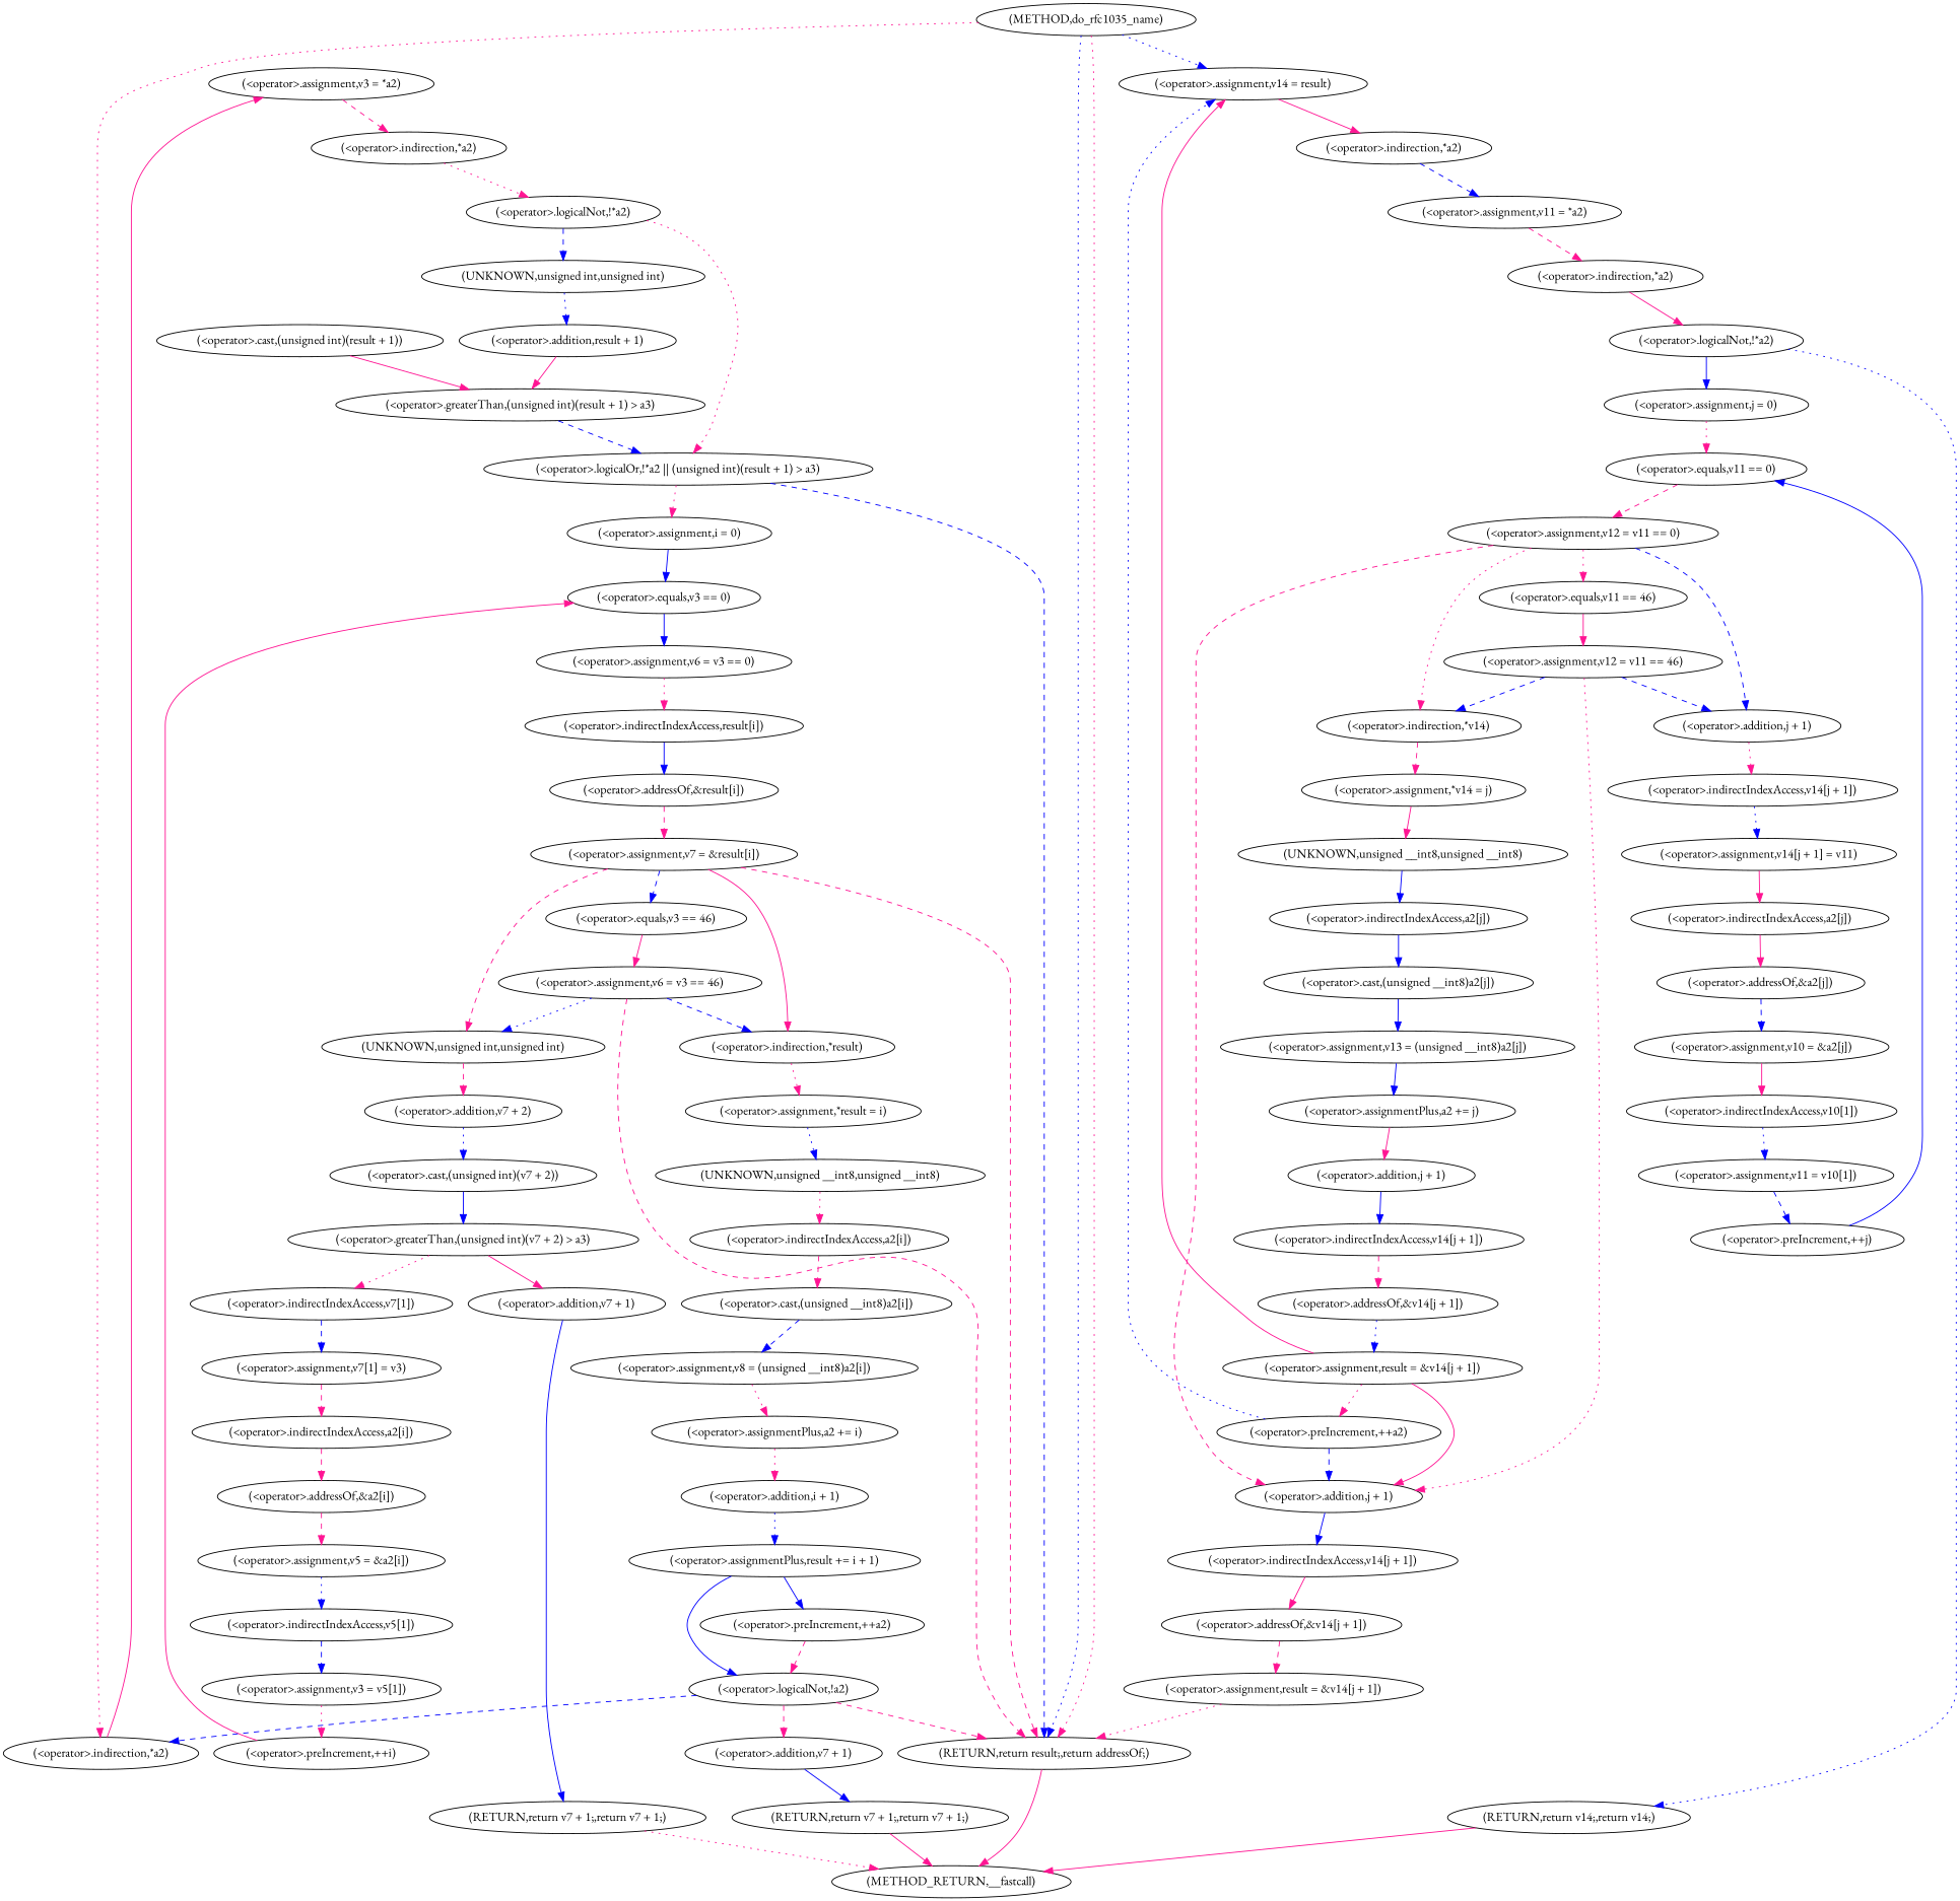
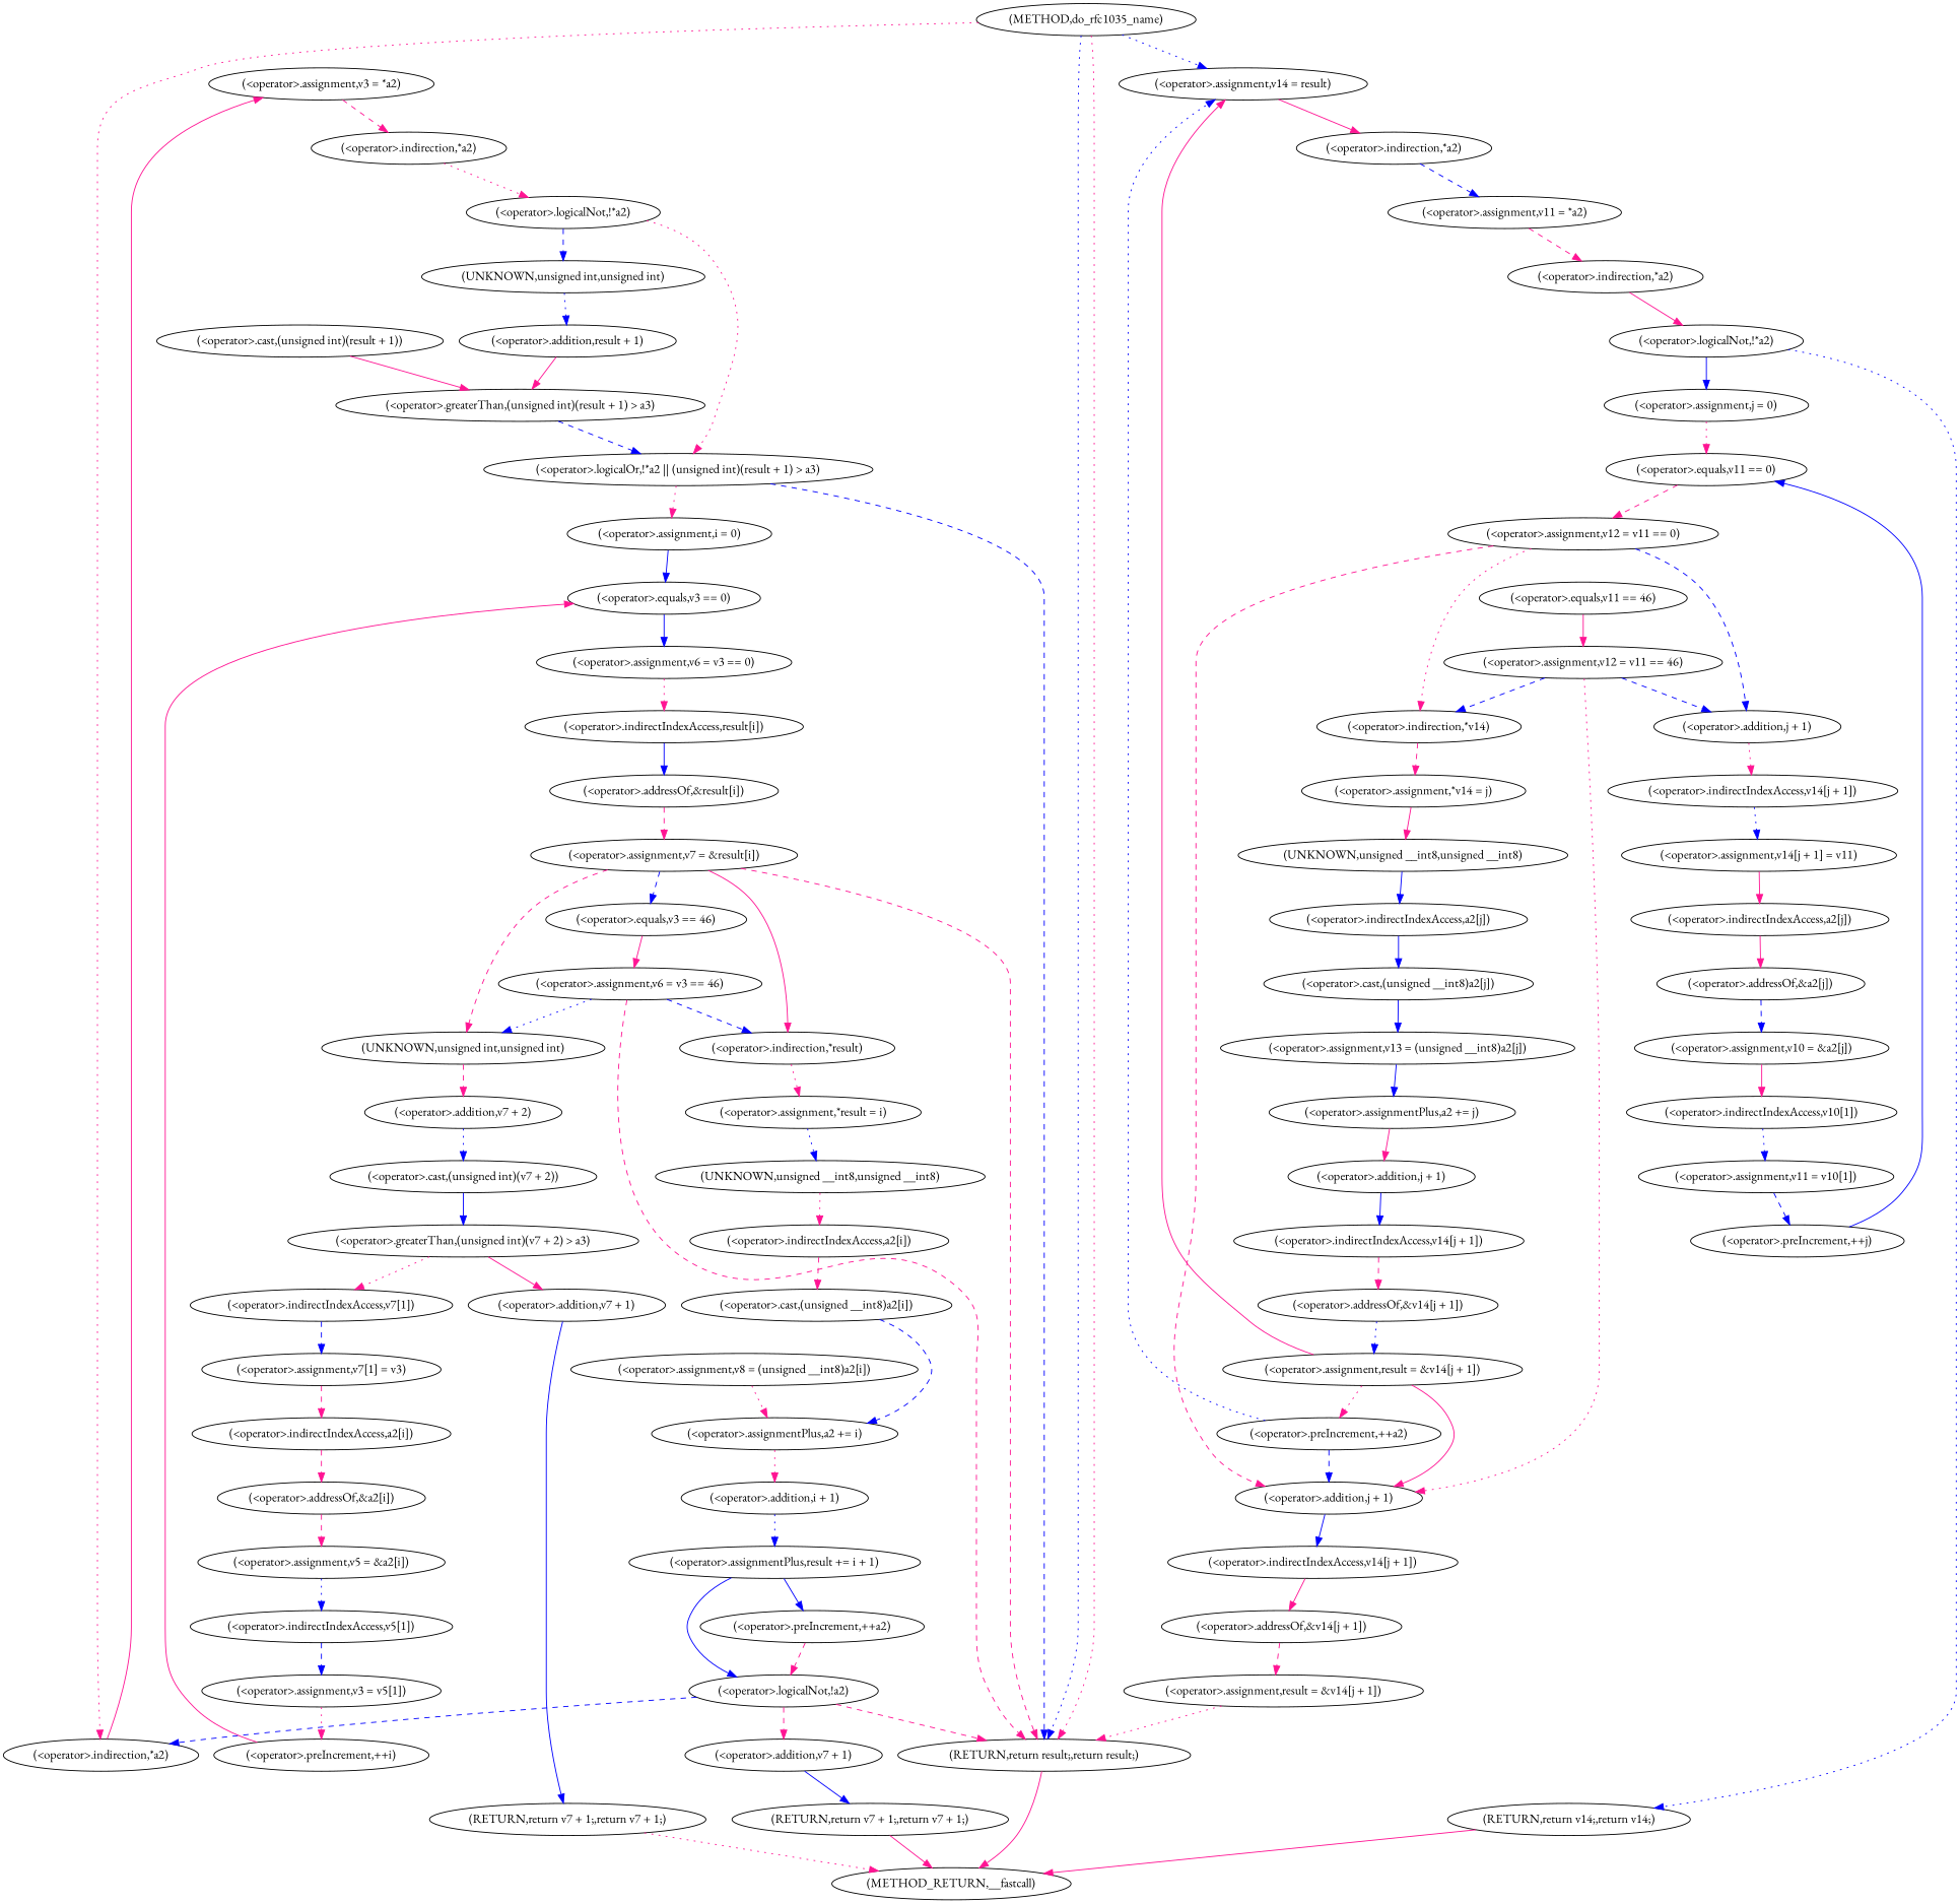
  digraph {
    fontname="EB Garamond"
    node [fontname="EB Garamond"]
    edge [color=deeppink fontname="EB Garamond" style=solid]
    n1 [label="(<operator>.assignment,v3 = *a2)"]
    n2 [label="(<operator>.indirection,*a2)"]
    n3 [label="(<operator>.logicalNot,!*a2)"]
    n4 [label="(<operator>.indirection,*a2)"]
    n5 [label="(<operator>.logicalOr,!*a2 || (unsigned int)(result + 1) > a3)"]
    n6 [label="(<operator>.assignment,i = 0)"]
-   n7 [label="(RETURN,return result;,return addressOf;)"]
+   n7 [label="(RETURN,return result;,return result;)"]
    n8 [label="(<operator>.equals,v3 == 0)"]
    n9 [label="(METHOD_RETURN,__fastcall)"]
    n10 [label="(UNKNOWN,unsigned int,unsigned int)"]
    n11 [label="(<operator>.addition,result + 1)"]
    n12 [label="(<operator>.greaterThan,(unsigned int)(result + 1) > a3)"]
    n13 [label="(<operator>.cast,(unsigned int)(result + 1))"]
    n14 [label="(<operator>.assignment,v6 = v3 == 0)"]
    n15 [label="(<operator>.preIncrement,++i)"]
    n16 [label="(<operator>.indirectIndexAccess,result[i])"]
    n17 [label="(<operator>.addressOf,&result[i])"]
    n18 [label="(<operator>.assignment,v7 = &result[i])"]
    n19 [label="(<operator>.equals,v3 == 46)"]
    n20 [label="(UNKNOWN,unsigned int,unsigned int)"]
    n21 [label="(<operator>.indirection,*result)"]
    n22 [label="(<operator>.assignment,v6 = v3 == 46)"]
    n23 [label="(<operator>.addition,v7 + 2)"]
    n24 [label="(<operator>.assignment,*result = i)"]
    n25 [label="(<operator>.greaterThan,(unsigned int)(v7 + 2) > a3)"]
    n26 [label="(<operator>.addition,v7 + 1)"]
    n27 [label="(<operator>.indirectIndexAccess,v7[1])"]
    n28 [label="(RETURN,return v7 + 1;,return v7 + 1;)"]
    n29 [label="(<operator>.assignment,v7[1] = v3)"]
    n30 [label="(<operator>.cast,(unsigned int)(v7 + 2))"]
    n31 [label="(<operator>.indirectIndexAccess,a2[i])"]
    n32 [label="(<operator>.addressOf,&a2[i])"]
    n33 [label="(<operator>.assignment,v5 = &a2[i])"]
    n34 [label="(<operator>.indirectIndexAccess,v5[1])"]
    n35 [label="(<operator>.assignment,v3 = v5[1])"]
    n36 [label="(UNKNOWN,unsigned __int8,unsigned __int8)"]
    n37 [label="(<operator>.indirectIndexAccess,a2[i])"]
    n38 [label="(<operator>.assignment,v8 = (unsigned __int8)a2[i])"]
    n39 [label="(<operator>.assignmentPlus,a2 += i)"]
    n40 [label="(<operator>.addition,i + 1)"]
    n41 [label="(<operator>.cast,(unsigned __int8)a2[i])"]
    n42 [label="(<operator>.assignmentPlus,result += i + 1)"]
    n43 [label="(<operator>.preIncrement,++a2)"]
    n44 [label="(<operator>.logicalNot,!a2)"]
    n45 [label="(<operator>.addition,v7 + 1)"]
    n46 [label="(RETURN,return v7 + 1;,return v7 + 1;)"]
    n47 [label="(<operator>.assignment,v14 = result)"]
    n48 [label="(<operator>.indirection,*a2)"]
    n49 [label="(<operator>.assignment,v11 = *a2)"]
    n50 [label="(<operator>.indirection,*a2)"]
    n51 [label="(<operator>.logicalNot,!*a2)"]
    n52 [label="(RETURN,return v14;,return v14;)"]
    n53 [label="(<operator>.assignment,j = 0)"]
    n54 [label="(<operator>.equals,v11 == 0)"]
    n55 [label="(<operator>.assignment,v12 = v11 == 0)"]
    n56 [label="(<operator>.preIncrement,++j)"]
    n57 [label="(<operator>.equals,v11 == 46)"]
    n58 [label="(<operator>.addition,j + 1)"]
    n59 [label="(<operator>.indirection,*v14)"]
    n60 [label="(<operator>.addition,j + 1)"]
    n61 [label="(<operator>.assignment,v12 = v11 == 46)"]
    n62 [label="(<operator>.indirectIndexAccess,v14[j + 1])"]
    n63 [label="(<operator>.assignment,*v14 = j)"]
    n64 [label="(<operator>.indirectIndexAccess,v14[j + 1])"]
    n65 [label="(<operator>.assignment,v14[j + 1] = v11)"]
    n66 [label="(<operator>.indirectIndexAccess,a2[j])"]
    n67 [label="(<operator>.addressOf,&a2[j])"]
    n68 [label="(<operator>.assignment,v10 = &a2[j])"]
    n69 [label="(<operator>.indirectIndexAccess,v10[1])"]
    n70 [label="(<operator>.assignment,v11 = v10[1])"]
    n71 [label="(UNKNOWN,unsigned __int8,unsigned __int8)"]
    n72 [label="(<operator>.indirectIndexAccess,a2[j])"]
    n73 [label="(<operator>.assignment,v13 = (unsigned __int8)a2[j])"]
    n74 [label="(<operator>.assignmentPlus,a2 += j)"]
    n75 [label="(<operator>.addition,j + 1)"]
    n76 [label="(<operator>.cast,(unsigned __int8)a2[j])"]
    n77 [label="(<operator>.indirectIndexAccess,v14[j + 1])"]
    n78 [label="(<operator>.assignment,result = &v14[j + 1])"]
    n79 [label="(<operator>.preIncrement,++a2)"]
    n80 [label="(<operator>.addressOf,&v14[j + 1])"]
    n81 [label="(<operator>.assignment,result = &v14[j + 1])"]
    n82 [label="(<operator>.addressOf,&v14[j + 1])"]
    n83 [label="(METHOD,do_rfc1035_name)"]
    n1 -> n2 [style=dashed]
    n2 -> n3 [style=dotted]
    n3 -> n5 [style=dotted]
    n3 -> n10 [color=blue style=dashed]
    n4 -> n1
    n5 -> n6 [style=dotted]
    n5 -> n7 [color=blue style=dashed]
    n6 -> n8 [color=blue]
    n7 -> n9
    n8 -> n14 [color=blue]
    n10 -> n11 [color=blue style=dotted]
    n11 -> n12
    n12 -> n5 [color=blue style=dashed]
    n13 -> n12
    n14 -> n16 [style=dotted]
    n15 -> n8
    n16 -> n17 [color=blue]
    n17 -> n18 [style=dashed]
    n18 -> n7 [style=dashed]
    n18 -> n19 [color=blue style=dashed]
    n18 -> n20 [style=dashed]
    n18 -> n21
    n19 -> n22
    n20 -> n23 [style=dashed]
    n21 -> n24 [style=dotted]
    n22 -> n7 [style=dashed]
    n22 -> n20 [color=blue style=dotted]
    n22 -> n21 [color=blue style=dashed]
    n23 -> n30 [color=blue style=dotted]
    n24 -> n36 [color=blue style=dotted]
    n25 -> n26
    n25 -> n27 [style=dotted]
    n26 -> n28 [color=blue]
    n27 -> n29 [color=blue style=dashed]
    n28 -> n9 [style=dotted]
    n29 -> n31 [style=dashed]
    n30 -> n25 [color=blue]
    n31 -> n32 [style=dashed]
    n32 -> n33 [style=dashed]
    n33 -> n34 [color=blue style=dotted]
    n34 -> n35 [color=blue style=dashed]
    n35 -> n15 [style=dotted]
    n36 -> n37 [style=dotted]
    n37 -> n41 [style=dashed]
    n38 -> n39 [style=dotted]
    n39 -> n40 [style=dotted]
    n40 -> n42 [color=blue style=dotted]
-   n41 -> n38 [color=blue style=dashed]
+   n41 -> n39 [color=blue style=dashed]
    n42 -> n43 [color=blue]
    n42 -> n44 [color=blue]
    n43 -> n44 [style=dashed]
    n44 -> n4 [color=blue style=dashed]
    n44 -> n7 [style=dashed]
    n44 -> n45 [style=dashed]
    n45 -> n46 [color=blue]
    n46 -> n9
    n47 -> n48
    n48 -> n49 [color=blue style=dashed]
    n49 -> n50 [style=dashed]
    n50 -> n51
    n51 -> n52 [color=blue style=dotted]
    n51 -> n53 [color=blue]
    n52 -> n9
    n53 -> n54 [style=dotted]
    n54 -> n55 [style=dashed]
-   n55 -> n57 [style=dotted]
    n55 -> n58 [color=blue style=dashed]
    n55 -> n59 [style=dotted]
    n55 -> n60 [style=dashed]
    n56 -> n54 [color=blue]
    n57 -> n61
    n58 -> n62 [style=dotted]
    n59 -> n63 [style=dashed]
    n60 -> n64 [color=blue]
    n61 -> n58 [color=blue style=dashed]
    n61 -> n59 [color=blue style=dashed]
    n61 -> n60 [style=dotted]
    n62 -> n65 [color=blue style=dotted]
    n63 -> n71
    n64 -> n82
    n65 -> n66
    n66 -> n67
    n67 -> n68 [color=blue style=dashed]
    n68 -> n69
    n69 -> n70 [color=blue style=dotted]
    n70 -> n56 [color=blue style=dashed]
    n71 -> n72 [color=blue]
    n72 -> n76 [color=blue]
    n73 -> n74 [color=blue]
    n74 -> n75
    n75 -> n77 [color=blue]
    n76 -> n73 [color=blue]
    n77 -> n80 [style=dashed]
    n78 -> n47
    n78 -> n60
    n78 -> n79 [style=dotted]
    n79 -> n47 [color=blue style=dotted]
    n79 -> n60 [color=blue style=dashed]
    n80 -> n78 [color=blue style=dotted]
    n81 -> n7 [style=dotted]
    n82 -> n81 [style=dashed]
    n83 -> n4 [style=dotted]
    n83 -> n7 [color=blue style=dotted]
    n83 -> n7 [style=dotted]
    n83 -> n47 [color=blue style=dotted]
  }
